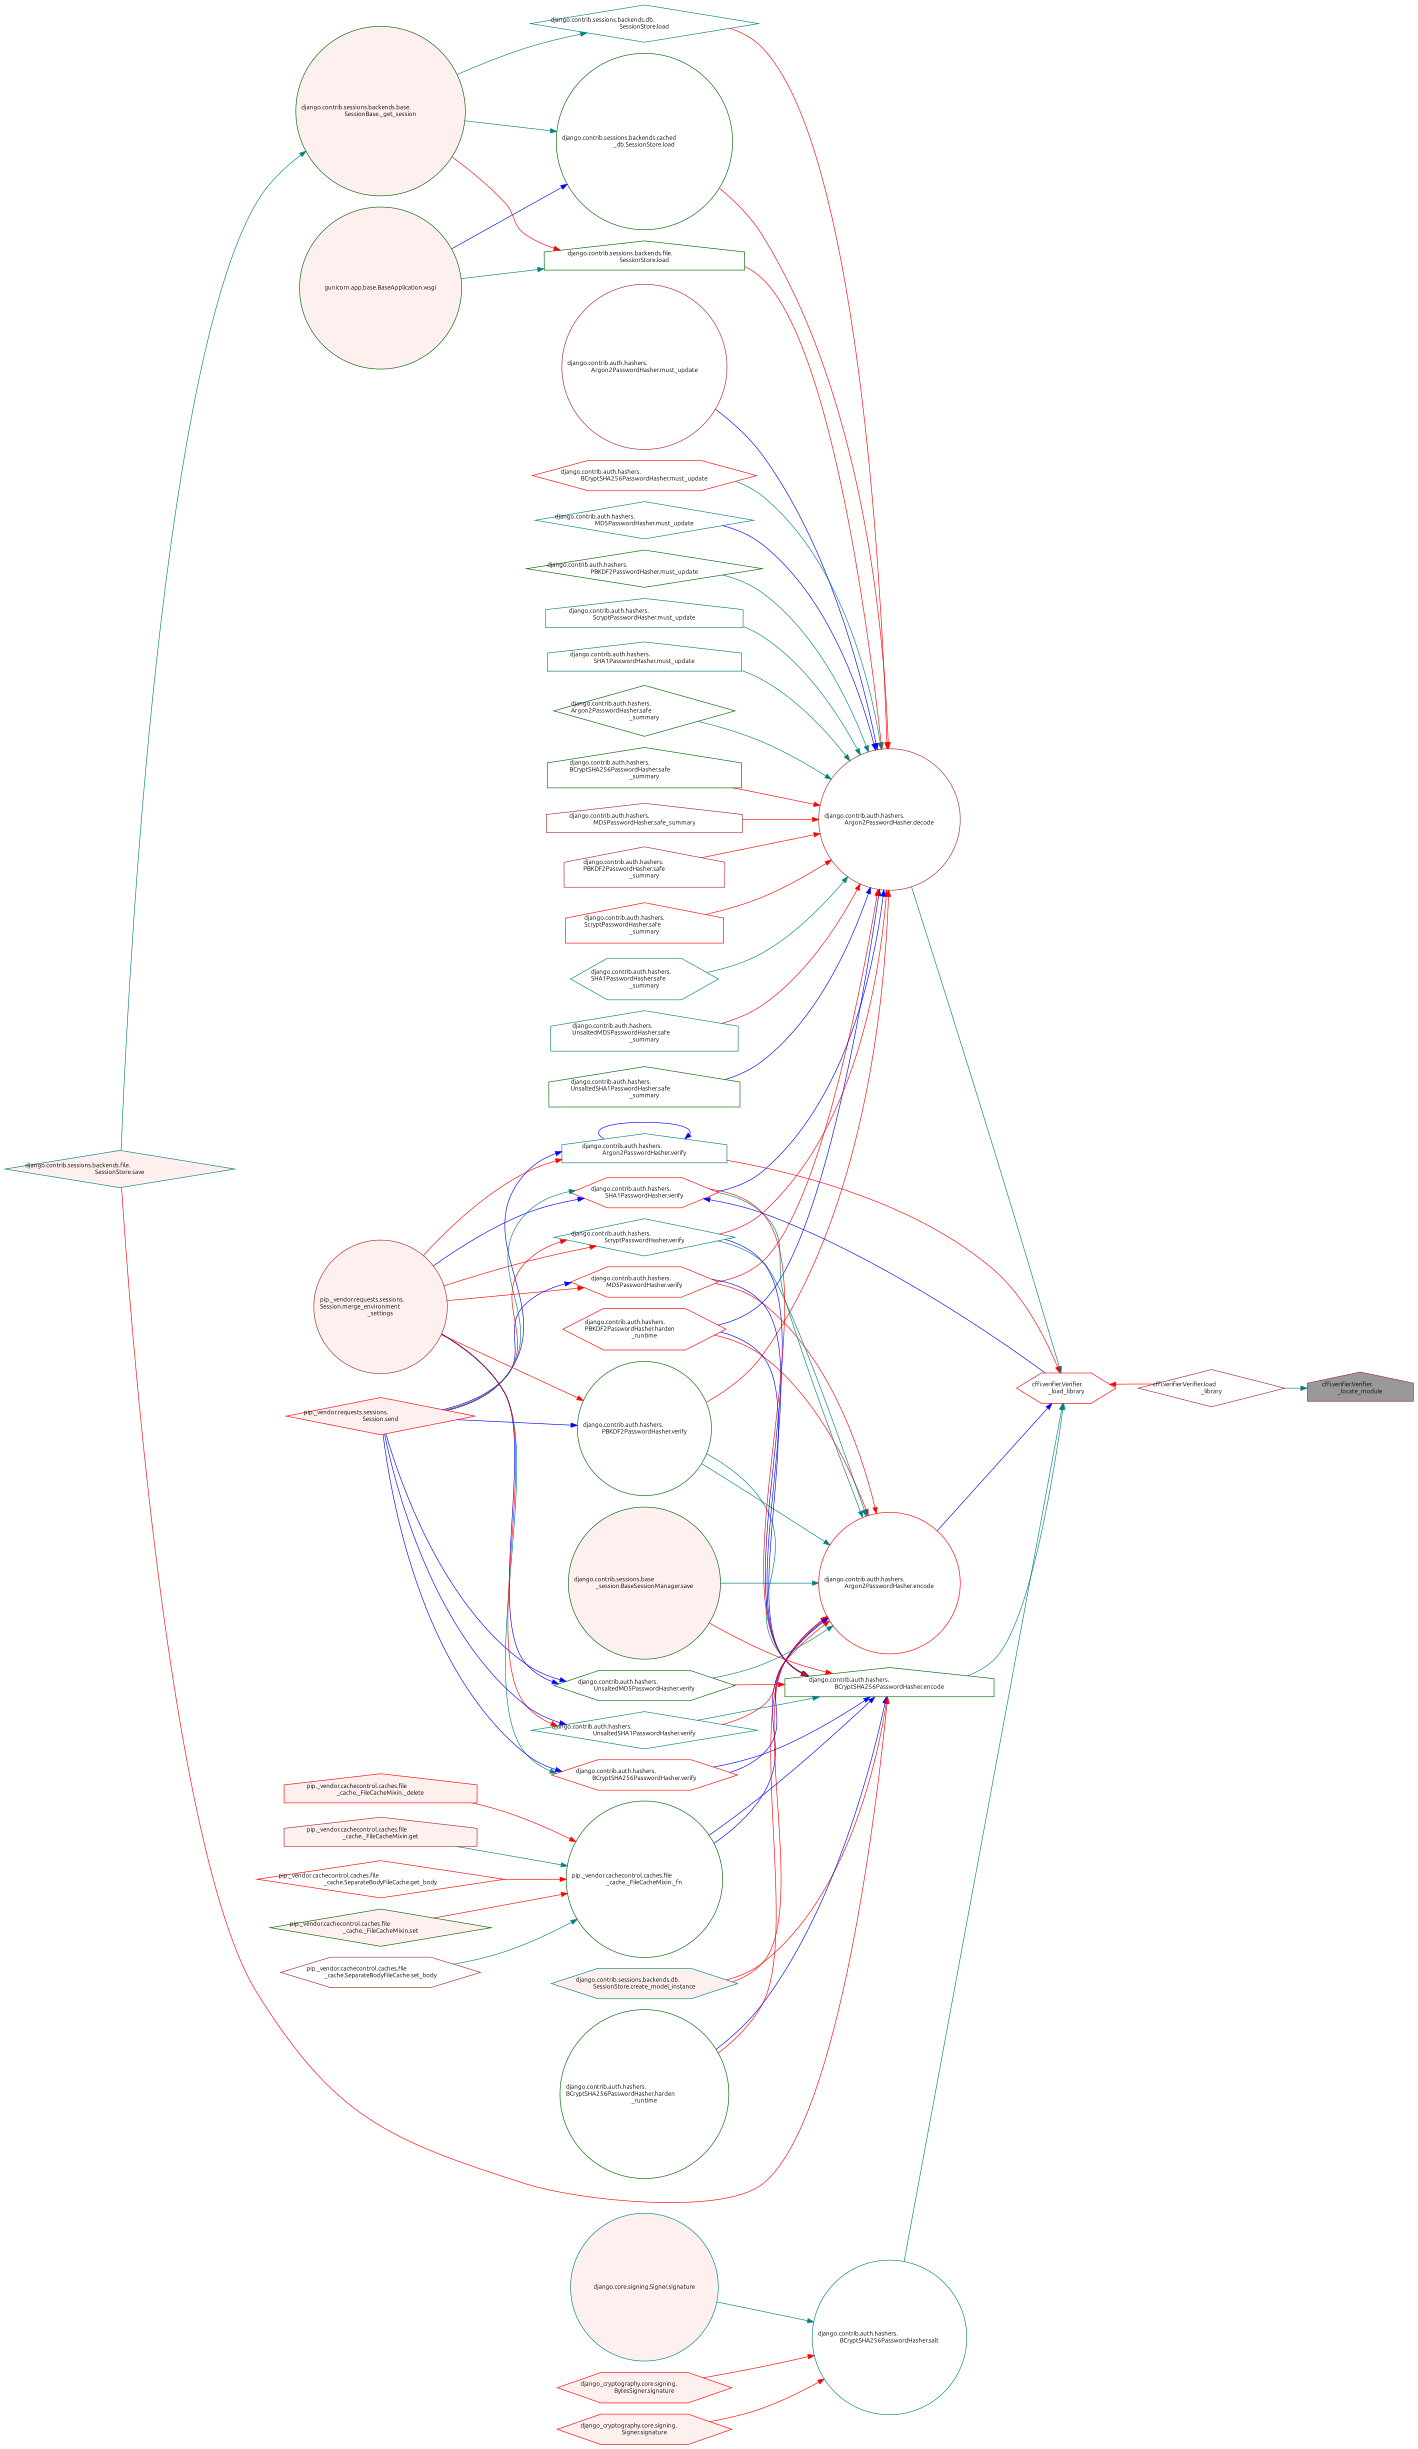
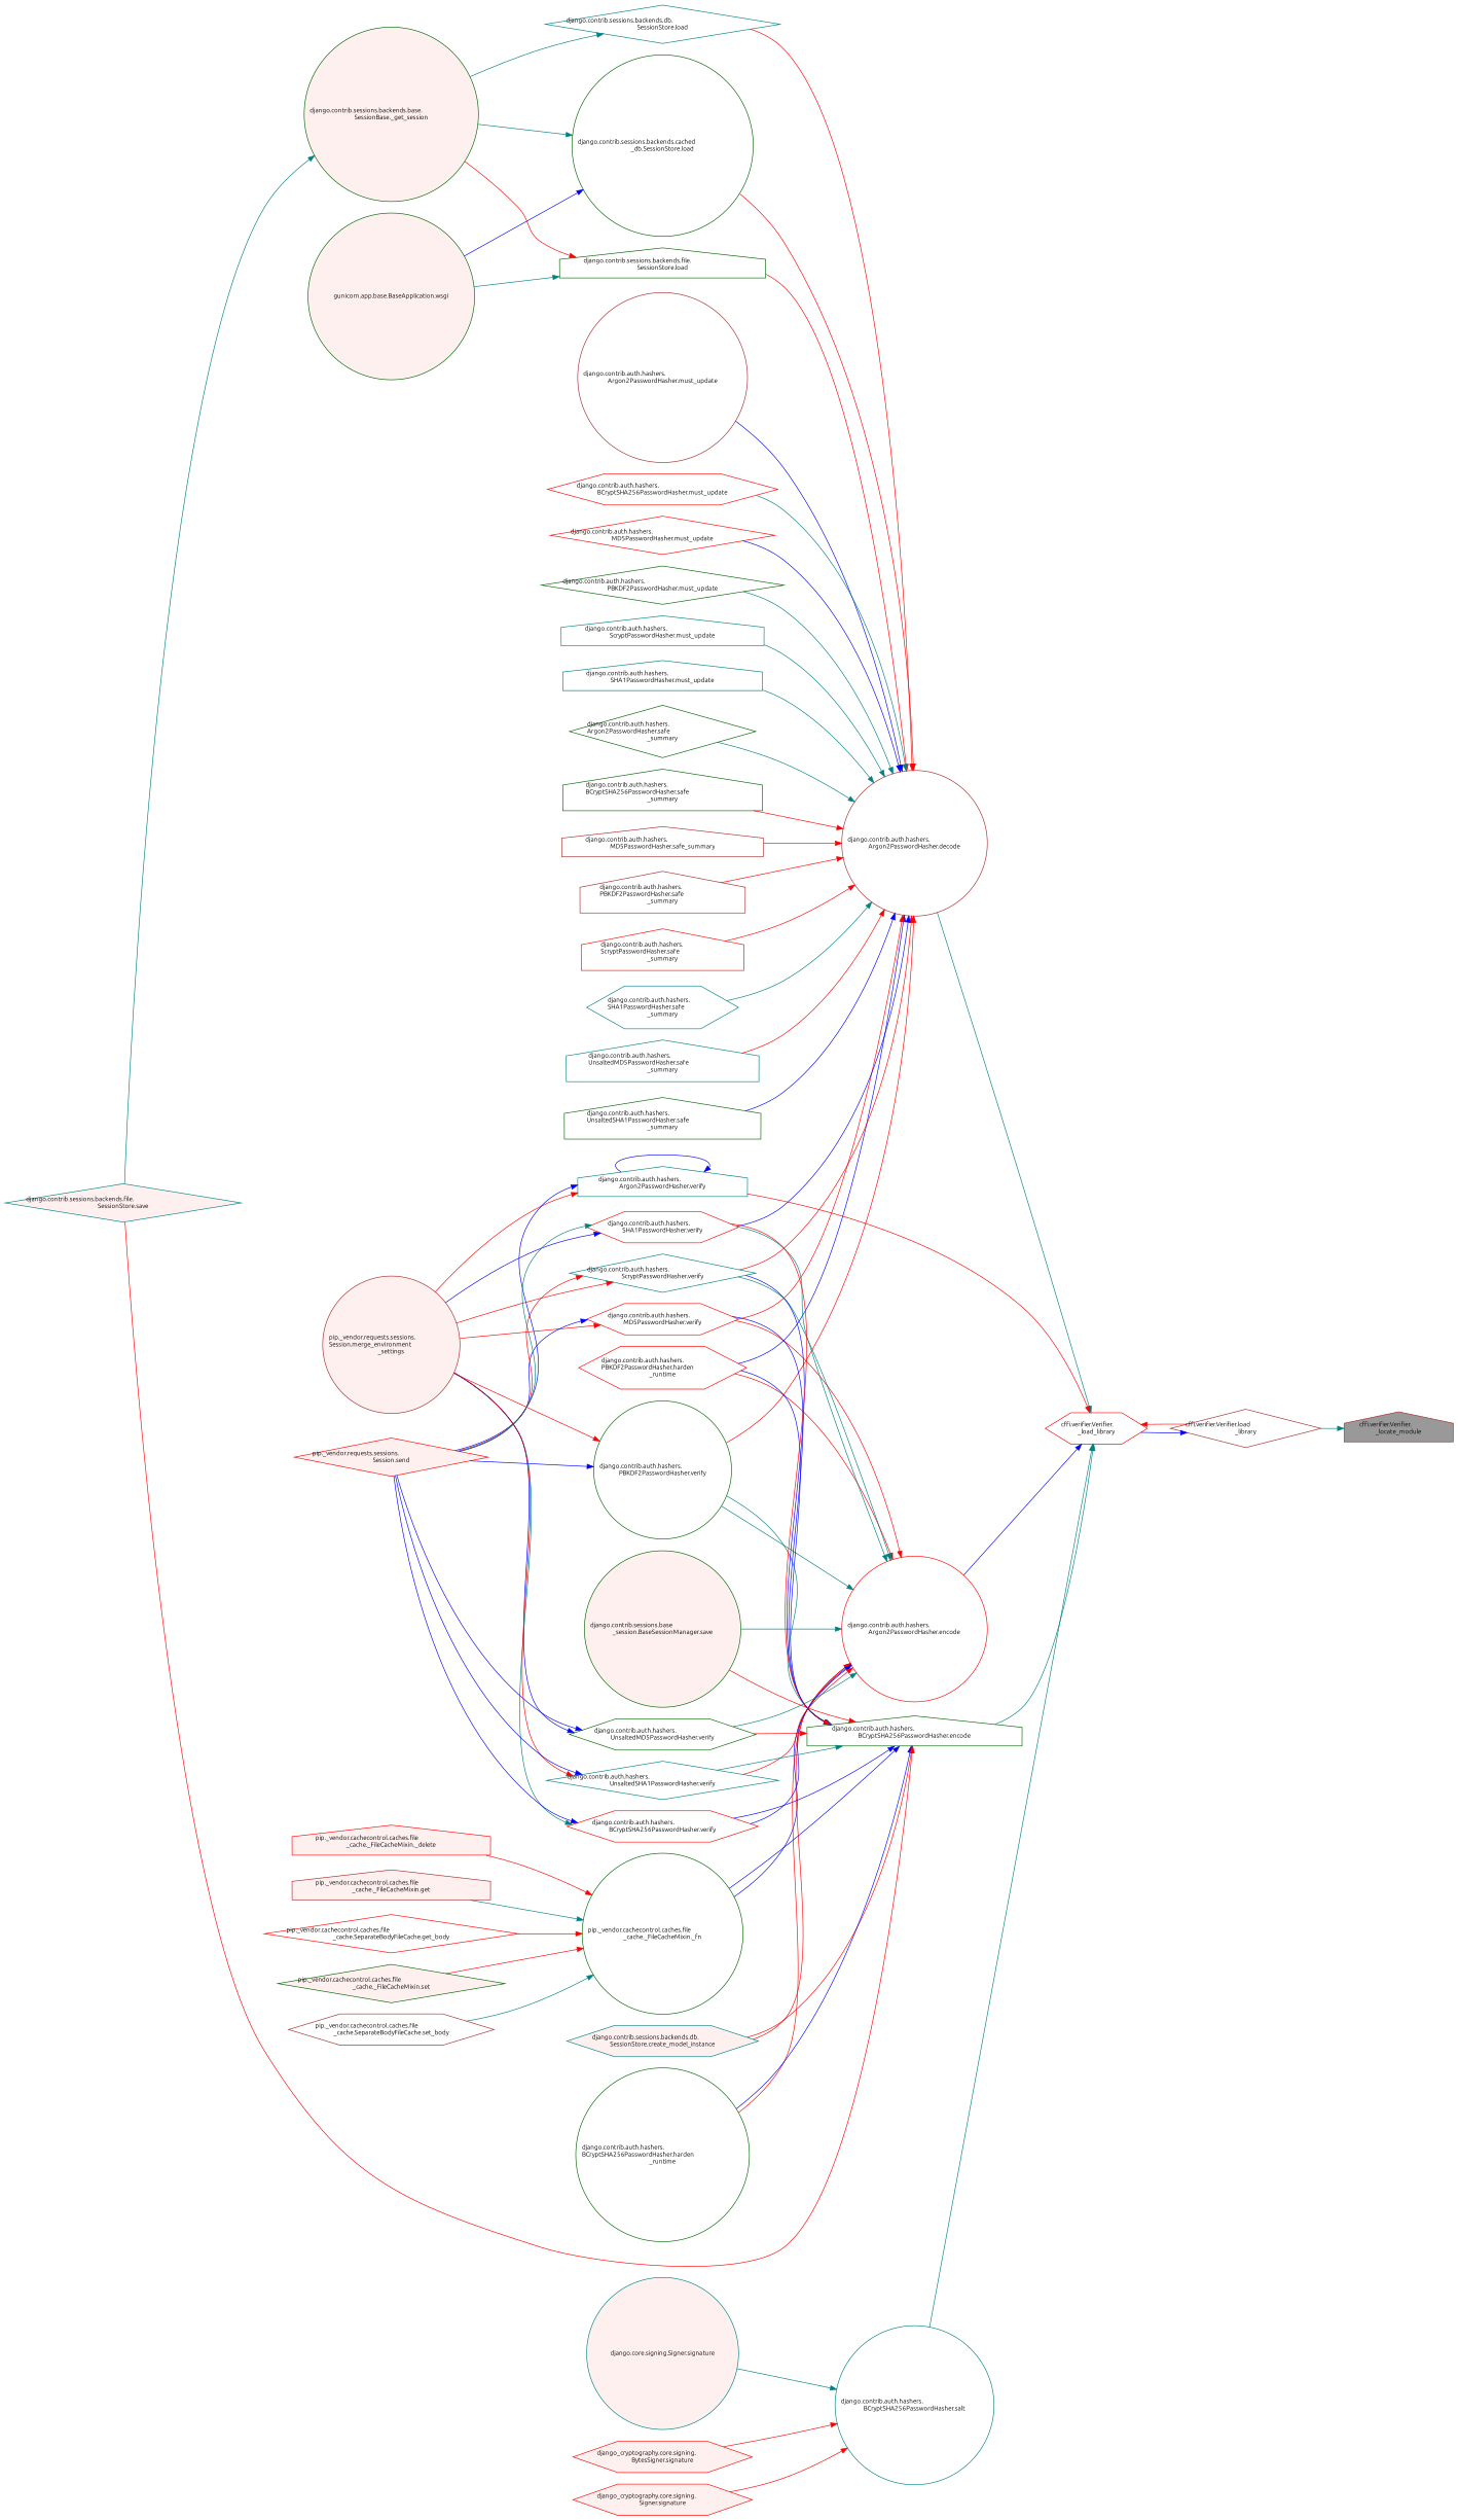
  digraph {
    fontname=Ubuntu
    rankdir=RL
    node [color=darkgreen fillcolor=white fontname=Ubuntu fontsize=10 shape=house style=filled]
    edge [color=red dir=back fontname=Ubuntu fontsize=10 labelfontname=Helvetica labelfontsize=10 style=solid]
    n1 [color=brown fillcolor=grey60 fontcolor=black height=0.2 label="cffi.verifier.Verifier.\l_locate_module" width=0.4]
    n2 [color=brown height=0.2 label="cffi.verifier.Verifier.load\l_library" shape=diamond width=0.4]
    n3 [color=red height=0.2 label="cffi.verifier.Verifier.\l_load_library" shape=hexagon width=0.4]
    n4 [color=brown height=0.2 label="django.contrib.auth.hashers.\lArgon2PasswordHasher.decode" shape=circle width=0.4]
    n5 [color=red height=0.2 label="django.contrib.auth.hashers.\lArgon2PasswordHasher.encode" shape=circle width=0.4]
    n6 [height=0.2 label="django.contrib.auth.hashers.\lBCryptSHA256PasswordHasher.encode" width=0.4]
    n7 [color=teal height=0.2 label="django.contrib.auth.hashers.\lBCryptSHA256PasswordHasher.salt" shape=circle width=0.4]
    n8 [color=teal height=0.2 label="django.contrib.auth.hashers.\lArgon2PasswordHasher.verify" width=0.4]
    n9 [color=red height=0.2 label="django.contrib.auth.hashers.\lPBKDF2PasswordHasher.harden\l_runtime" shape=hexagon width=0.4]
    n10 [height=0.2 label="django.contrib.sessions.backends.cached\l_db.SessionStore.load" shape=circle width=0.4]
    n11 [color=teal height=0.2 label="django.contrib.sessions.backends.db.\lSessionStore.load" shape=diamond width=0.4]
    n12 [height=0.2 label="django.contrib.sessions.backends.file.\lSessionStore.load" width=0.4]
    n13 [color=brown height=0.2 label="django.contrib.auth.hashers.\lArgon2PasswordHasher.must_update" shape=circle width=0.4]
    n14 [color=red height=0.2 label="django.contrib.auth.hashers.\lBCryptSHA256PasswordHasher.must_update" shape=hexagon width=0.4]
-   n15 [color=teal height=0.2 label="django.contrib.auth.hashers.\lMD5PasswordHasher.must_update" shape=diamond width=0.4]
+   n15 [color=red height=0.2 label="django.contrib.auth.hashers.\lMD5PasswordHasher.must_update" shape=diamond width=0.4]
    n16 [height=0.2 label="django.contrib.auth.hashers.\lPBKDF2PasswordHasher.must_update" shape=diamond width=0.4]
    n17 [color=teal height=0.2 label="django.contrib.auth.hashers.\lScryptPasswordHasher.must_update" width=0.4]
    n18 [color=teal height=0.2 label="django.contrib.auth.hashers.\lSHA1PasswordHasher.must_update" width=0.4]
    n19 [height=0.2 label="django.contrib.auth.hashers.\lArgon2PasswordHasher.safe\l_summary" shape=diamond width=0.4]
    n20 [height=0.2 label="django.contrib.auth.hashers.\lBCryptSHA256PasswordHasher.safe\l_summary" width=0.4]
    n21 [color=brown height=0.2 label="django.contrib.auth.hashers.\lMD5PasswordHasher.safe_summary" width=0.4]
    n22 [color=brown height=0.2 label="django.contrib.auth.hashers.\lPBKDF2PasswordHasher.safe\l_summary" width=0.4]
    n23 [color=red height=0.2 label="django.contrib.auth.hashers.\lScryptPasswordHasher.safe\l_summary" width=0.4]
    n24 [color=teal height=0.2 label="django.contrib.auth.hashers.\lSHA1PasswordHasher.safe\l_summary" shape=hexagon width=0.4]
    n25 [color=teal height=0.2 label="django.contrib.auth.hashers.\lUnsaltedMD5PasswordHasher.safe\l_summary" width=0.4]
    n26 [height=0.2 label="django.contrib.auth.hashers.\lUnsaltedSHA1PasswordHasher.safe\l_summary" width=0.4]
    n27 [color=red height=0.2 label="django.contrib.auth.hashers.\lMD5PasswordHasher.verify" shape=hexagon width=0.4]
    n28 [height=0.2 label="django.contrib.auth.hashers.\lPBKDF2PasswordHasher.verify" shape=circle width=0.4]
    n29 [color=teal height=0.2 label="django.contrib.auth.hashers.\lScryptPasswordHasher.verify" shape=diamond width=0.4]
    n30 [color=red height=0.2 label="django.contrib.auth.hashers.\lSHA1PasswordHasher.verify" shape=hexagon width=0.4]
    n31 [height=0.2 label="pip._vendor.cachecontrol.caches.file\l_cache._FileCacheMixin._fn" shape=circle width=0.4]
    n32 [color=teal fillcolor="#FFF0F0" height=0.2 label="django.contrib.sessions.backends.db.\lSessionStore.create_model_instance" shape=hexagon width=0.4]
    n33 [height=0.2 label="django.contrib.auth.hashers.\lBCryptSHA256PasswordHasher.harden\l_runtime" shape=circle width=0.4]
    n34 [fillcolor="#FFF0F0" height=0.2 label="django.contrib.sessions.base\l_session.BaseSessionManager.save" shape=circle width=0.4]
    n35 [color=red height=0.2 label="django.contrib.auth.hashers.\lBCryptSHA256PasswordHasher.verify" shape=hexagon width=0.4]
    n36 [height=0.2 label="django.contrib.auth.hashers.\lUnsaltedMD5PasswordHasher.verify" shape=hexagon width=0.4]
    n37 [color=teal height=0.2 label="django.contrib.auth.hashers.\lUnsaltedSHA1PasswordHasher.verify" shape=diamond width=0.4]
    n38 [color=teal fillcolor="#FFF0F0" height=0.2 label="django.contrib.sessions.backends.file.\lSessionStore.save" shape=diamond width=0.4]
    n39 [color=teal fillcolor="#FFF0F0" height=0.2 label="django.core.signing.Signer.signature" shape=circle width=0.4]
    n40 [color=red fillcolor="#FFF0F0" height=0.2 label="django_cryptography.core.signing.\lBytesSigner.signature" shape=hexagon width=0.4]
    n41 [color=red fillcolor="#FFF0F0" height=0.2 label="django_cryptography.core.signing.\lSigner.signature" shape=hexagon width=0.4]
    n42 [color=brown fillcolor="#FFF0F0" height=0.2 label="pip._vendor.requests.sessions.\lSession.merge_environment\l_settings" shape=circle width=0.4]
    n43 [color=red fillcolor="#FFF0F0" height=0.2 label="pip._vendor.requests.sessions.\lSession.send" shape=diamond width=0.4]
    n44 [fillcolor="#FFF0F0" height=0.2 label="django.contrib.sessions.backends.base.\lSessionBase._get_session" shape=circle width=0.4]
    n45 [fillcolor="#FFF0F0" height=0.2 label="gunicorn.app.base.BaseApplication.wsgi" shape=circle width=0.4]
    n46 [color=red fillcolor="#FFF0F0" height=0.2 label="pip._vendor.cachecontrol.caches.file\l_cache._FileCacheMixin._delete" width=0.4]
    n47 [color=brown fillcolor="#FFF0F0" height=0.2 label="pip._vendor.cachecontrol.caches.file\l_cache._FileCacheMixin.get" width=0.4]
    n48 [color=red height=0.2 label="pip._vendor.cachecontrol.caches.file\l_cache.SeparateBodyFileCache.get_body" shape=diamond width=0.4]
    n49 [fillcolor="#FFF0F0" height=0.2 label="pip._vendor.cachecontrol.caches.file\l_cache._FileCacheMixin.set" shape=diamond width=0.4]
    n50 [color=brown height=0.2 label="pip._vendor.cachecontrol.caches.file\l_cache.SeparateBodyFileCache.set_body" shape=hexagon width=0.4]
    n1 -> n2 [color=teal]
-   n30 -> n3 [color=blue]
+   n2 -> n3 [color=blue]
    n3 -> n2
    n3 -> n4 [color=teal]
    n3 -> n5 [color=blue]
    n3 -> n6 [color=teal]
    n3 -> n7 [color=teal]
    n3 -> n8
    n4 -> n9 [color=blue]
    n4 -> n10
    n4 -> n11
    n4 -> n12
    n4 -> n13 [color=blue]
    n4 -> n14 [color=teal]
    n4 -> n15 [color=blue]
    n4 -> n16 [color=teal]
    n4 -> n17 [color=teal]
    n4 -> n18 [color=teal]
    n4 -> n19 [color=teal]
    n4 -> n20
    n4 -> n21
    n4 -> n22
    n4 -> n23
    n4 -> n24 [color=teal]
    n4 -> n25
    n4 -> n26 [color=blue]
    n4 -> n27
    n4 -> n28
    n4 -> n29
    n4 -> n30 [color=blue]
    n5 -> n9
    n5 -> n27
    n5 -> n28 [color=teal]
    n5 -> n29 [color=teal]
    n5 -> n30 [color=teal]
    n5 -> n31 [color=blue]
    n5 -> n32
    n5 -> n33
    n5 -> n34 [color=teal]
    n5 -> n35 [color=blue]
    n5 -> n36 [color=teal]
    n5 -> n37
    n6 -> n9 [color=blue]
    n6 -> n27 [color=blue]
    n6 -> n28 [color=teal]
    n6 -> n29 [color=blue]
    n6 -> n30
    n6 -> n31 [color=blue]
    n6 -> n32
    n6 -> n33 [color=blue]
    n6 -> n34
    n6 -> n35 [color=blue]
    n6 -> n36
    n6 -> n37 [color=teal]
    n6 -> n38
    n7 -> n39 [color=teal]
    n7 -> n40
    n7 -> n41
    n8 -> n8 [color=blue]
    n8 -> n42
    n8 -> n43 [color=blue]
    n10 -> n44 [color=teal]
    n10 -> n45 [color=blue]
    n11 -> n44 [color=teal]
    n12 -> n44
    n12 -> n45 [color=teal]
    n27 -> n42
    n27 -> n43 [color=blue]
    n28 -> n42
    n28 -> n43 [color=blue]
    n29 -> n42
    n29 -> n43
    n30 -> n42 [color=blue]
    n30 -> n43 [color=teal]
    n31 -> n46
    n31 -> n47 [color=teal]
    n31 -> n48
    n31 -> n49
    n31 -> n50 [color=teal]
    n35 -> n42 [color=teal]
    n35 -> n43 [color=blue]
    n36 -> n42 [color=blue]
    n36 -> n43 [color=blue]
    n37 -> n42
    n37 -> n43 [color=blue]
    n44 -> n38 [color=teal]
  }
